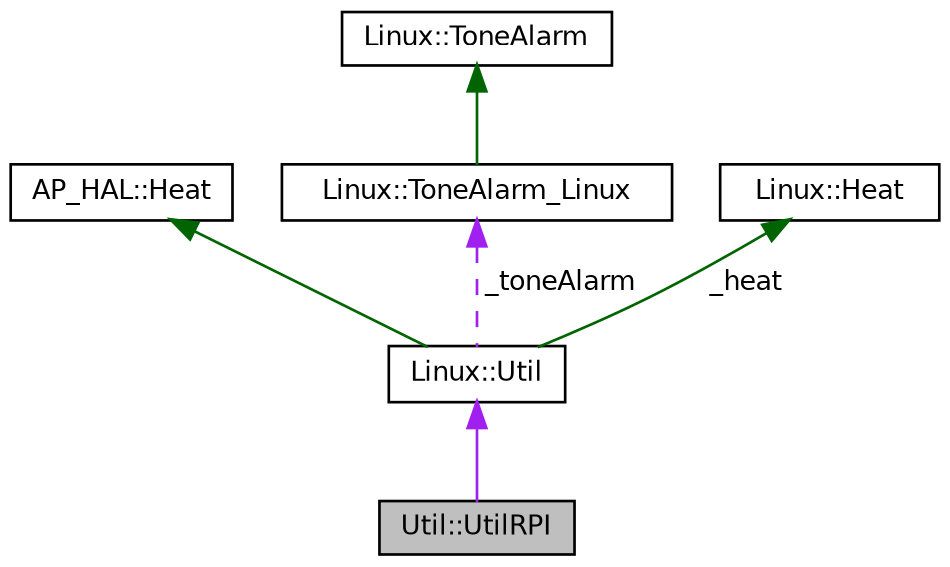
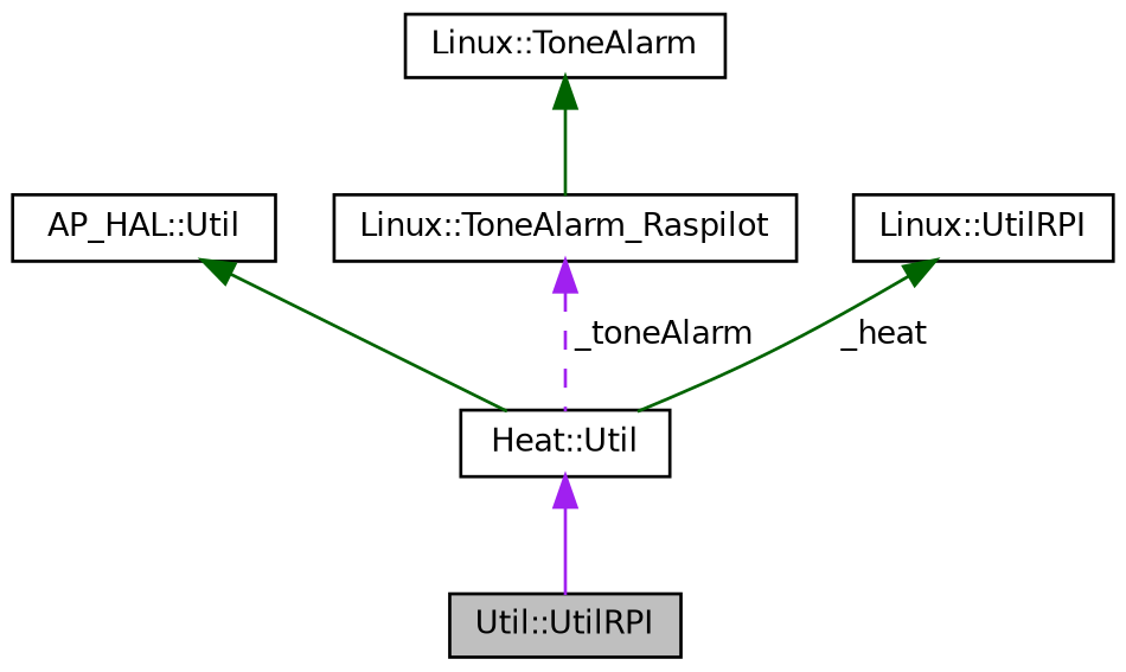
  digraph {
    node [color=black fillcolor=white fontname=Helvetica fontsize=10 shape=record style=filled]
    edge [color=darkgreen dir=back fontname=Helvetica fontsize=10 labelfontname=Helvetica labelfontsize=10 style=solid]
    n1 [fillcolor=grey75 fontcolor=black height=0.2 label="Util::UtilRPI" width=0.4]
-   n2 [height=0.2 label="Linux::Util" width=0.4]
-   n3 [height=0.2 label="AP_HAL::Heat" width=0.4]
-   n4 [height=0.2 label="Linux::ToneAlarm_Linux" width=0.4]
+   n2 [height=0.2 label="Heat::Util" width=0.4]
+   n3 [height=0.2 label="AP_HAL::Util" width=0.4]
+   n4 [height=0.2 label="Linux::ToneAlarm_Raspilot" width=0.4]
    n5 [height=0.2 label="Linux::ToneAlarm" width=0.4]
-   n6 [height=0.2 label="Linux::Heat" width=0.4]
+   n6 [height=0.2 label="Linux::UtilRPI" width=0.4]
    n2 -> n1 [color=purple]
    n3 -> n2
    n4 -> n2 [color=purple label=" _toneAlarm" style=dashed]
    n5 -> n4
    n6 -> n2 [label=" _heat"]
  }
